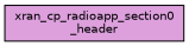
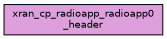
  digraph {
    rankdir=LR
-   n1 [color=black fillcolor=plum fontname=Helvetica fontsize=10 height=0.2 label="xran_cp_radioapp_section0\l_header" shape=record style=filled width=0.4]
+   n1 [color=black fillcolor=plum fontname=Helvetica fontsize=10 height=0.2 label="xran_cp_radioapp_radioapp0\l_header" shape=record style=filled width=0.4]
  }
